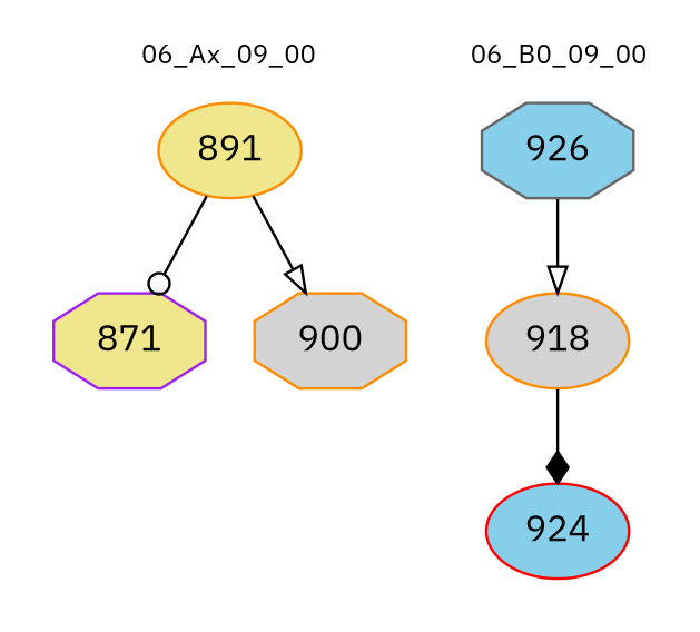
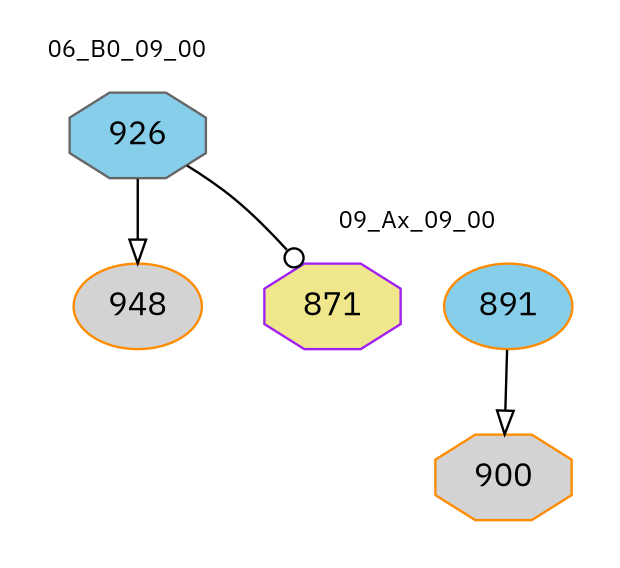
  digraph {
    fontname="IBM Plex Sans"
    node [color=darkorange fillcolor=khaki fontname="IBM Plex Sans" shape=ellipse style=filled]
    edge [arrowhead=onormal color=black fontname="IBM Plex Sans"]
-   n1 [label=891]
+   n1 [fillcolor=skyblue label=891]
    n2 [color=purple label=871 shape=octagon]
    n3 [fillcolor=lightgrey label=900 shape=octagon]
-   n4 [fillcolor=lightgrey label=918]
-   n5 [color=red fillcolor=skyblue label=924]
+   n4 [fillcolor=lightgrey label=948]
    n6 [color=gray40 fillcolor=skyblue label=926 shape=octagon]
    subgraph cluster_1 {
      color=white
      fontsize=10
-     label="06_Ax_09_00"
+     label="09_Ax_09_00"
      n1
      n2
      n3
    }
    subgraph cluster_2 {
      color=white
      fontsize=10
      label="06_B0_09_00"
      n4
-     n5
      n6
    }
-   n1 -> n2 [arrowhead=odot]
+   n6 -> n2 [arrowhead=odot]
    n1 -> n3
-   n4 -> n5 [arrowhead=diamond]
    n6 -> n4
  }
